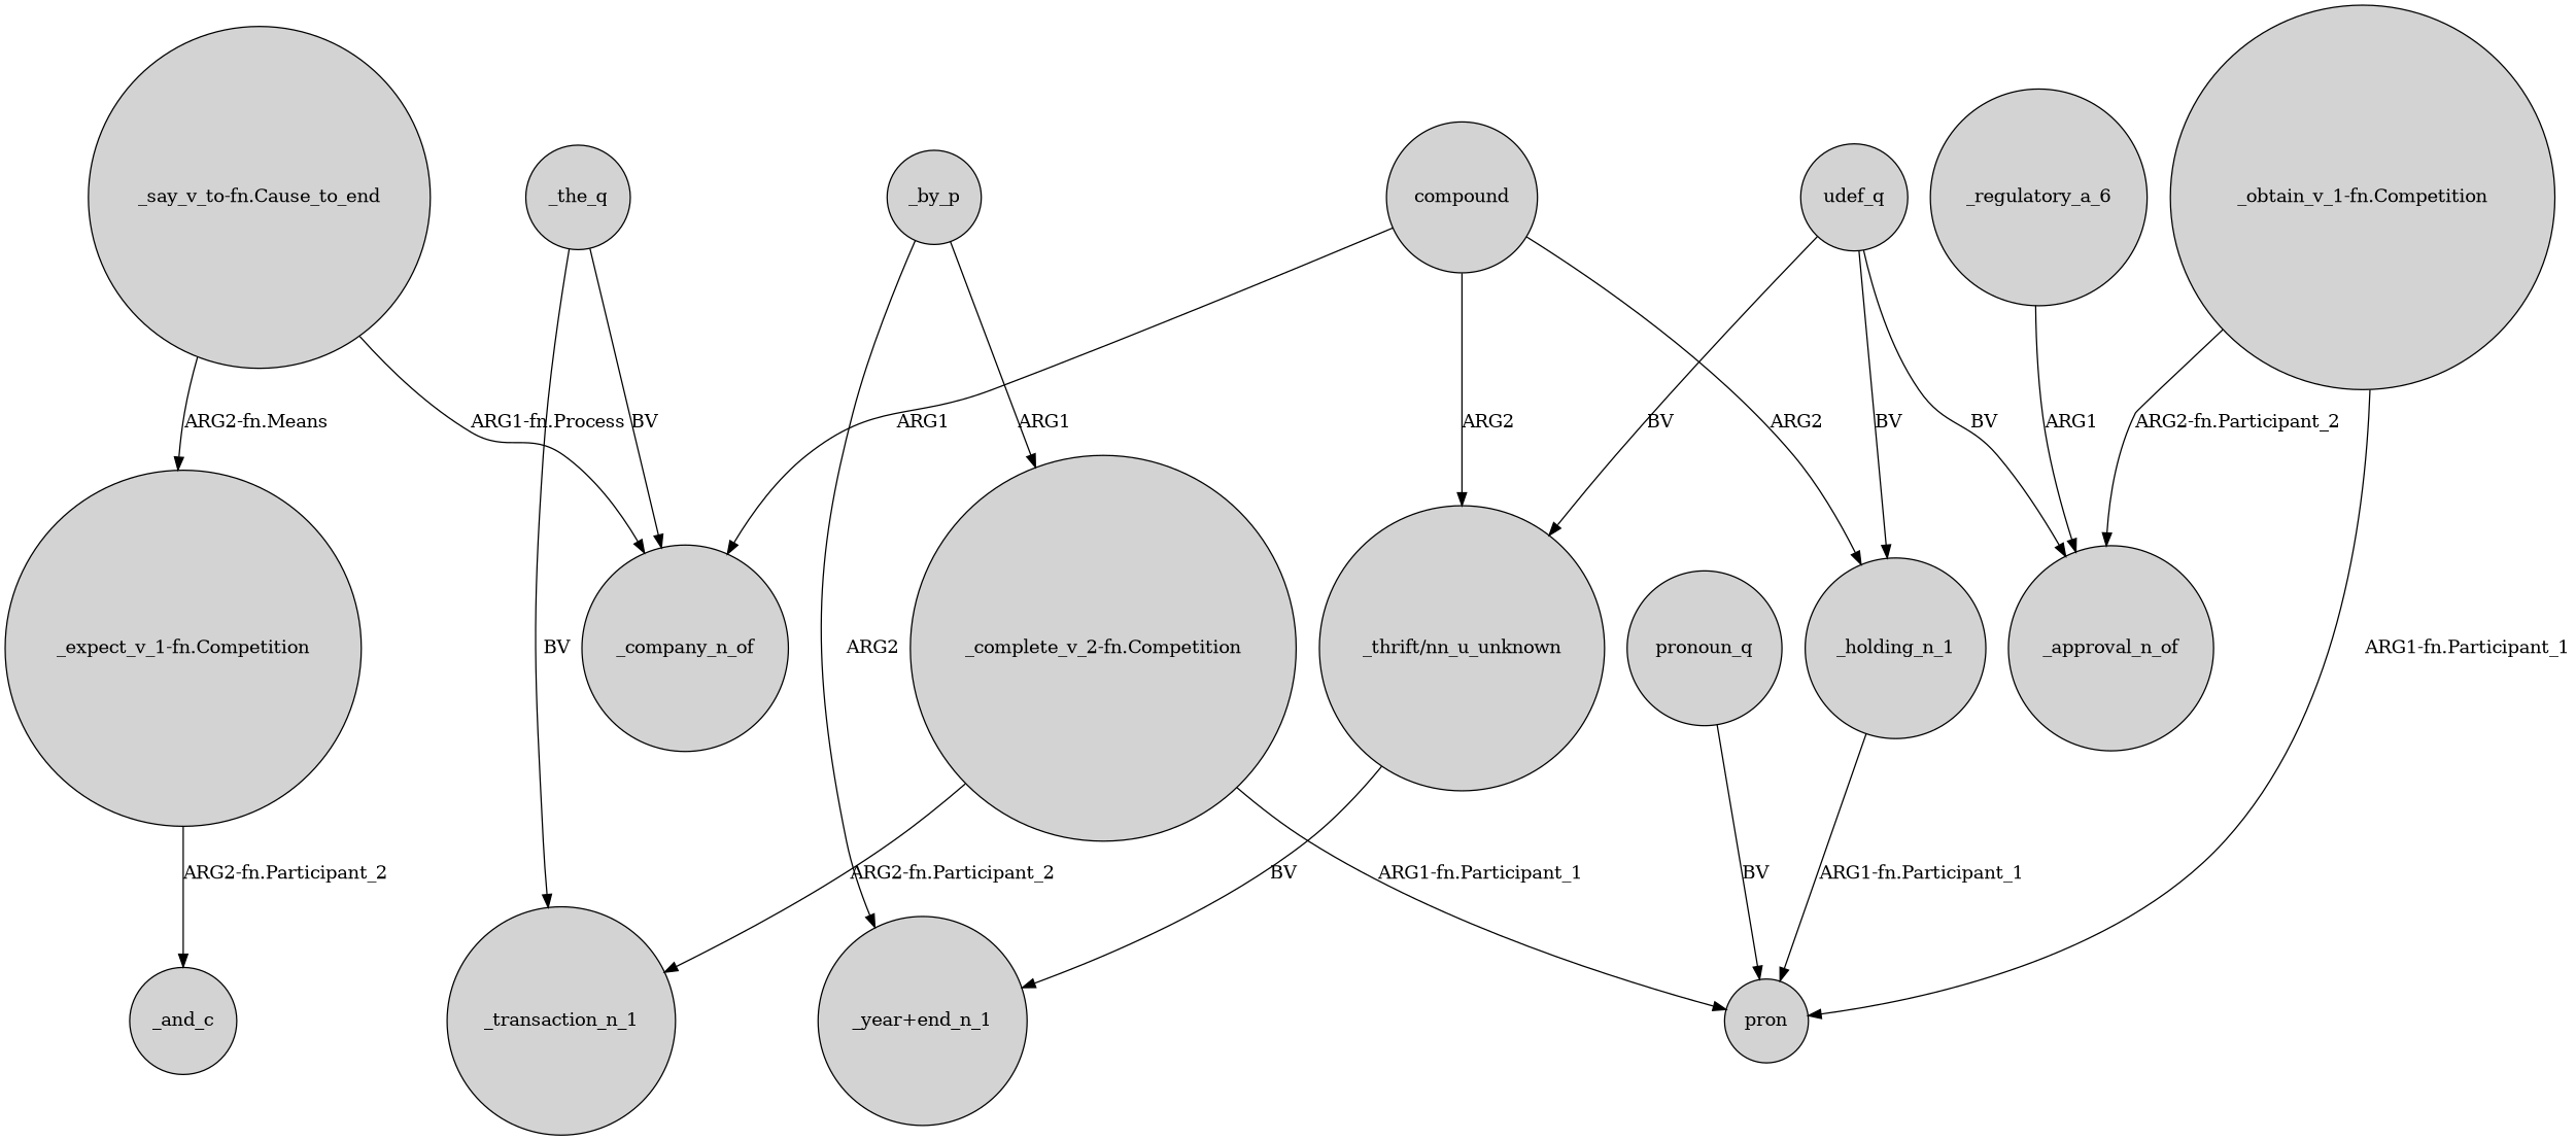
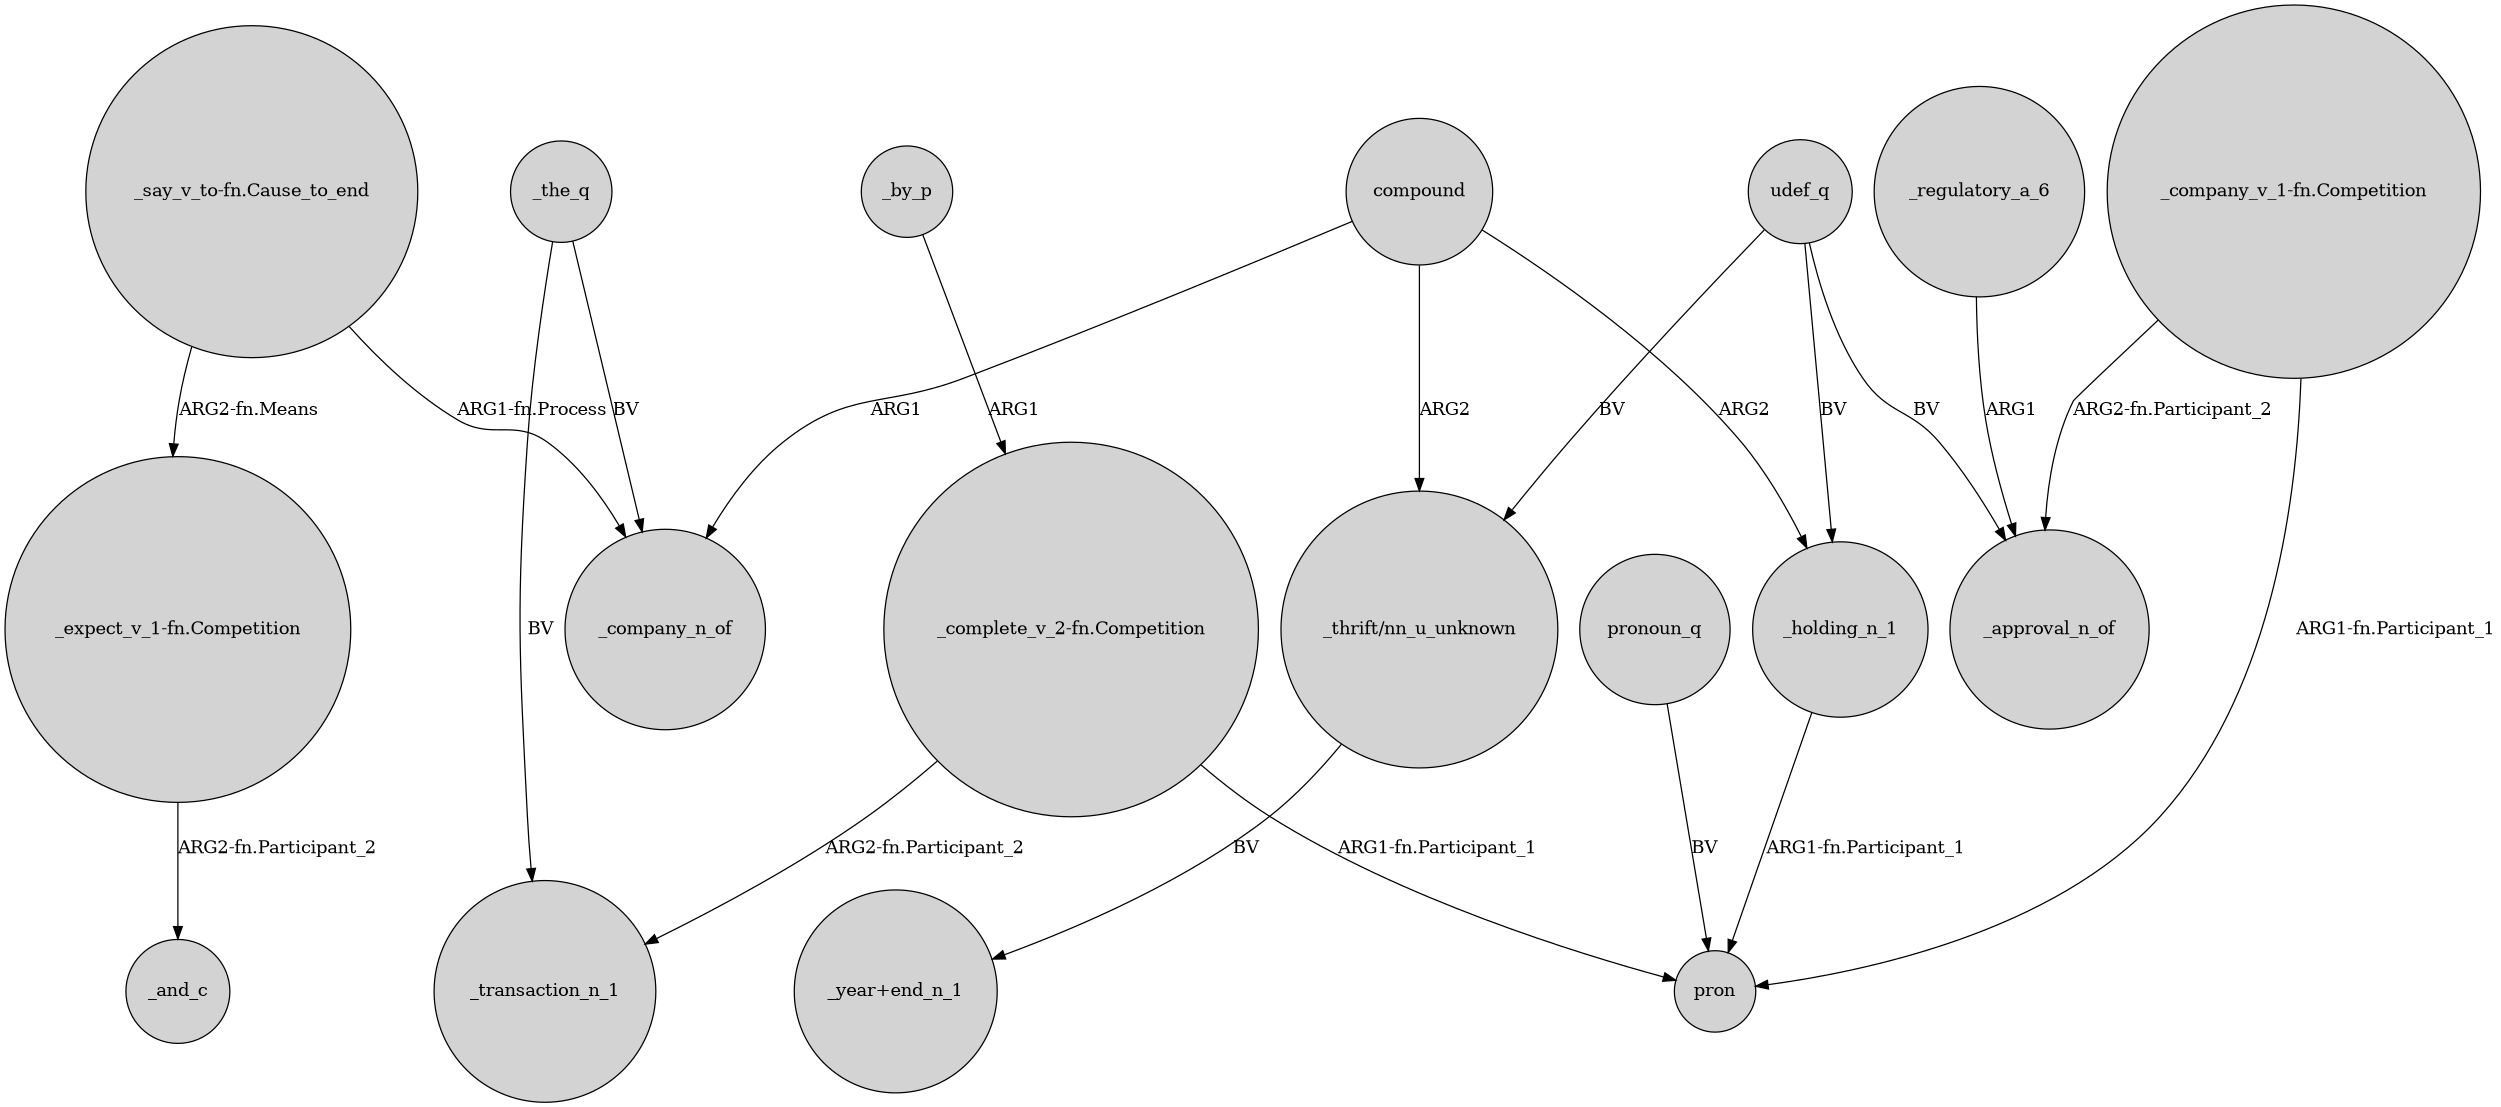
  digraph {
    node [shape=circle style=filled]
    _by_p
    "_year+end_n_1"
    "_complete_v_2-fn.Competition"
    pron
    _transaction_n_1
-   "_obtain_v_1-fn.Competition"
+   "_obtain_v_1-fn.Competition" [label="_company_v_1-fn.Competition"]
    _approval_n_of
    "_expect_v_1-fn.Competition"
    _and_c
    compound
    "_thrift/nn_u_unknown"
    _company_n_of
    _holding_n_1
    n14 [label=_regulatory_a_6]
    pronoun_q
    _the_q
    "_say_v_to-fn.Cause_to_end"
    udef_q
-   _by_p -> "_year+end_n_1" [label=ARG2]
    _by_p -> "_complete_v_2-fn.Competition" [label=ARG1]
    "_complete_v_2-fn.Competition" -> pron [label="ARG1-fn.Participant_1"]
    "_complete_v_2-fn.Competition" -> _transaction_n_1 [label="ARG2-fn.Participant_2"]
    "_obtain_v_1-fn.Competition" -> pron [label="ARG1-fn.Participant_1"]
    "_obtain_v_1-fn.Competition" -> _approval_n_of [label="ARG2-fn.Participant_2"]
    "_expect_v_1-fn.Competition" -> _and_c [label="ARG2-fn.Participant_2"]
    compound -> "_thrift/nn_u_unknown" [label=ARG2]
    compound -> _company_n_of [label=ARG1]
    compound -> _holding_n_1 [label=ARG2]
    "_thrift/nn_u_unknown" -> "_year+end_n_1" [label=BV]
    _holding_n_1 -> pron [label="ARG1-fn.Participant_1"]
    n14 -> _approval_n_of [label=ARG1]
    pronoun_q -> pron [label=BV]
    _the_q -> _transaction_n_1 [label=BV]
    _the_q -> _company_n_of [label=BV]
    "_say_v_to-fn.Cause_to_end" -> "_expect_v_1-fn.Competition" [label="ARG2-fn.Means"]
    "_say_v_to-fn.Cause_to_end" -> _company_n_of [label="ARG1-fn.Process"]
    udef_q -> _approval_n_of [label=BV]
    udef_q -> "_thrift/nn_u_unknown" [label=BV]
    udef_q -> _holding_n_1 [label=BV]
  }
